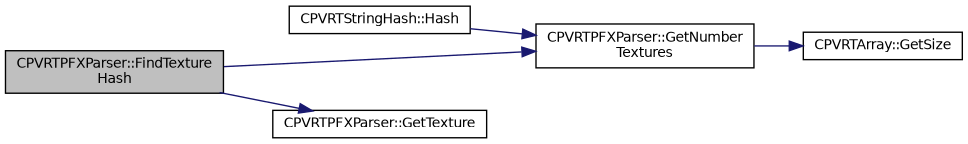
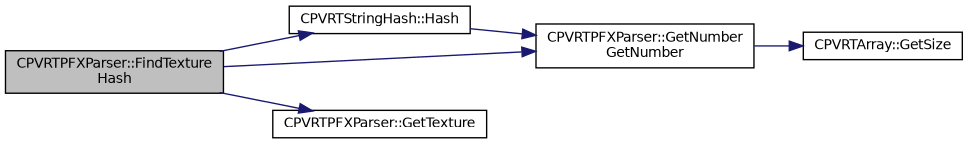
  digraph {
    rankdir=LR
    node [color=black fillcolor=white fontname=Helvetica fontsize=10 shape=record style=filled]
    edge [color=midnightblue fontname=Helvetica fontsize=10 labelfontname=Helvetica labelfontsize=10 style=solid]
    n1 [fillcolor=grey75 fontcolor=black height=0.2 label="CPVRTPFXParser::FindTexture\lHash" width=0.4]
    n2 [height=0.2 label="CPVRTStringHash::Hash" width=0.4]
-   n3 [height=0.2 label="CPVRTPFXParser::GetNumber\lTextures" width=0.4]
+   n3 [height=0.2 label="CPVRTPFXParser::GetNumber\lGetNumber" width=0.4]
    n4 [height=0.2 label="CPVRTPFXParser::GetTexture" width=0.4]
    n5 [height=0.2 label="CPVRTArray::GetSize" width=0.4]
+   n1 -> n2
    n1 -> n3
    n1 -> n4
    n2 -> n3
    n3 -> n5
  }
